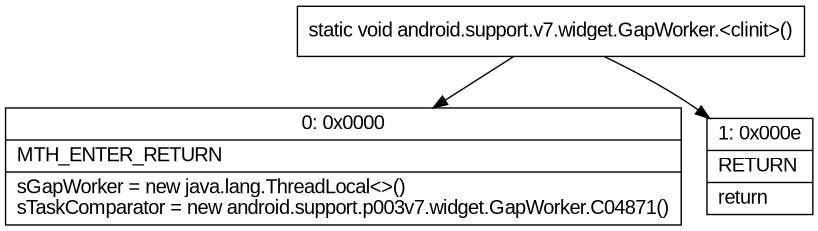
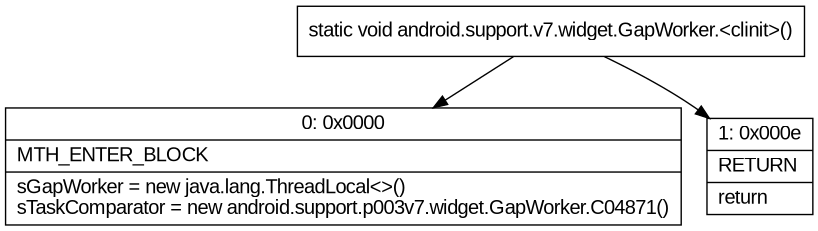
  digraph {
    fontname="Liberation Sans"
    node [fontname="Liberation Sans" shape=record]
    edge [fontname="Liberation Sans"]
-   n1 [label="{0\:\ 0x0000|MTH_ENTER_RETURN\l|sGapWorker = new java.lang.ThreadLocal\<\>()\lsTaskComparator = new android.support.p003v7.widget.GapWorker.C04871()\l}"]
+   n1 [label="{0\:\ 0x0000|MTH_ENTER_BLOCK\l|sGapWorker = new java.lang.ThreadLocal\<\>()\lsTaskComparator = new android.support.p003v7.widget.GapWorker.C04871()\l}"]
    n2 [label="{1\:\ 0x000e|RETURN\l|return\l}"]
    n3 [label="{static void android.support.v7.widget.GapWorker.\<clinit\>() }"]
    n3 -> n1
    n3 -> n2
  }
